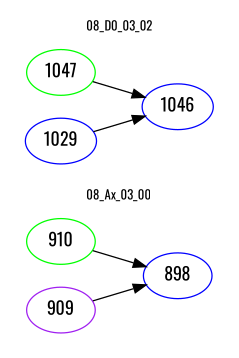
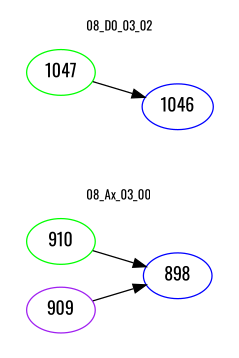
  digraph {
    fontname=Oswald
    rankdir=LR
    node [color=blue fontname=Oswald]
    edge [color=black fontname=Oswald]
    n1 [color=green label=910]
    n2 [label=898]
    n3 [color=purple label=909]
    n4 [color=green label=1047]
-   n5 [label=1029]
    n6 [label=1046]
    subgraph cluster_1 {
      color=white
      fontsize=10
      label="08_Ax_03_00"
      n1
      n2
      n3
    }
    subgraph cluster_2 {
      color=white
      fontsize=10
      label="08_D0_03_02"
      n4
-     n5
      n6
    }
    n1 -> n2
    n3 -> n2
    n4 -> n6
-   n5 -> n6
  }
